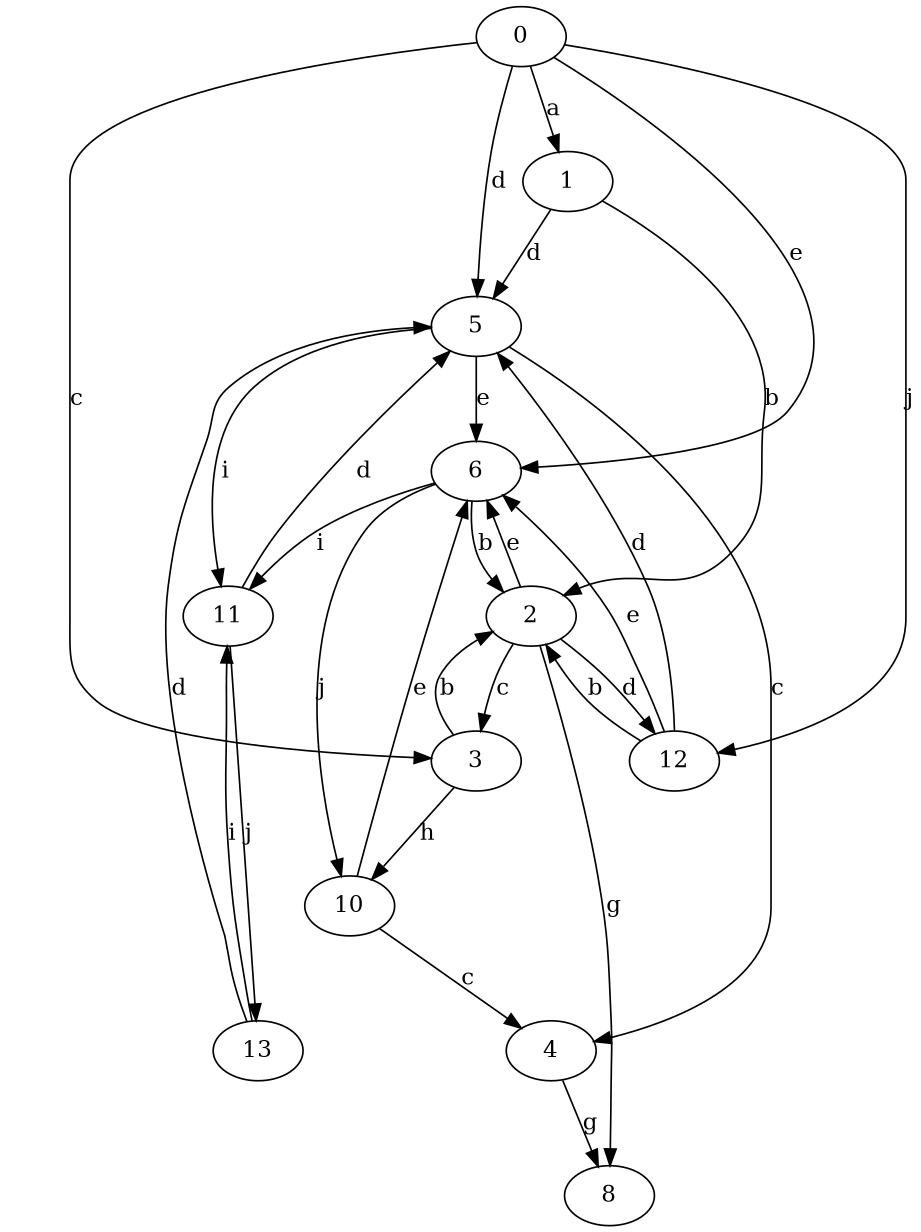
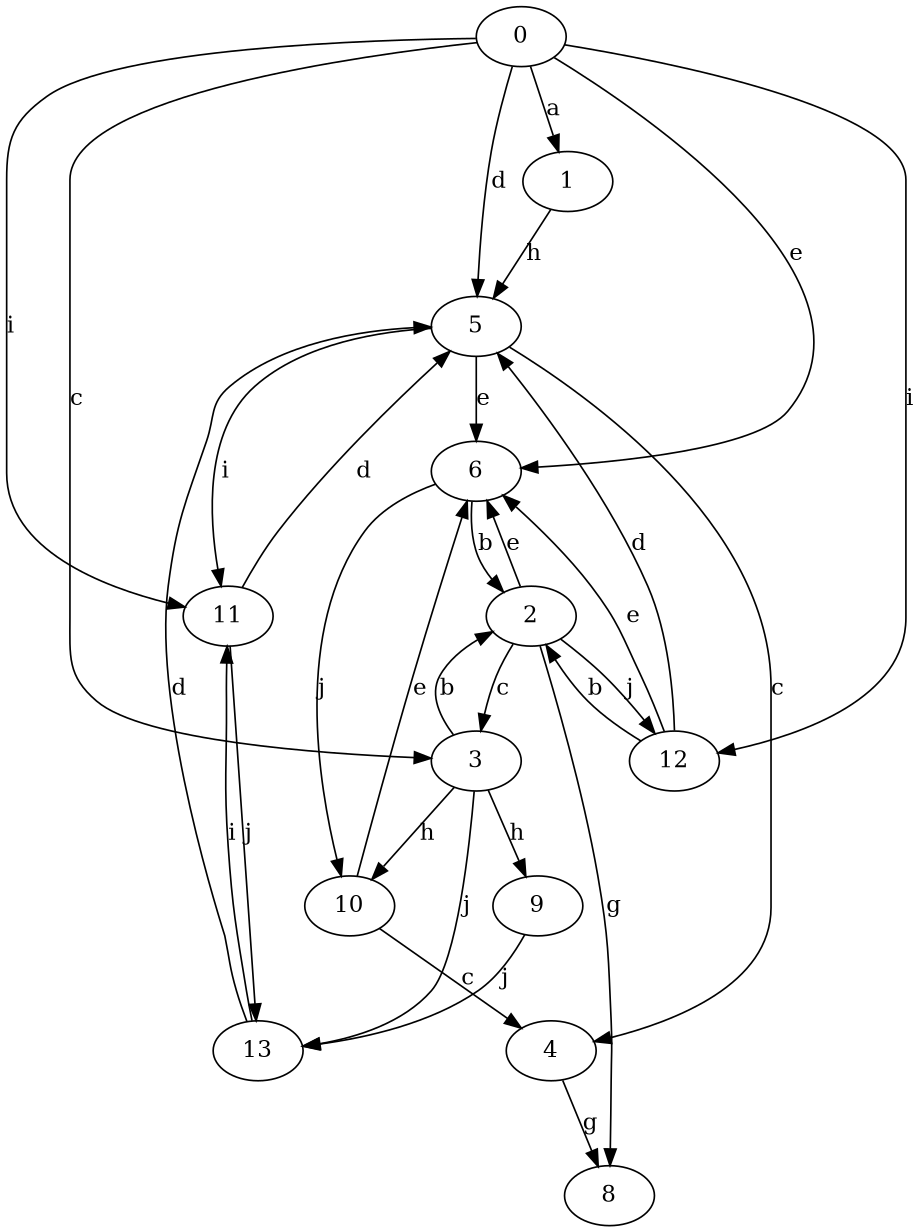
  strict digraph {
    0
    1
    3
    5
    6
    11
    12
    2
+   9
    10
    13
    4
    8
    0 -> 1 [label=a]
    0 -> 3 [label=c]
    0 -> 5 [label=d]
    0 -> 6 [label=e]
-   6 -> 11 [label=i]
-   0 -> 12 [label=j]
-   1 -> 5 [label=d]
-   1 -> 2 [label=b]
+   0 -> 11 [label=i]
+   0 -> 12 [label=i]
+   1 -> 5 [label=h]
    3 -> 2 [label=b]
+   3 -> 9 [label=h]
    3 -> 10 [label=h]
+   3 -> 13 [label=j]
    5 -> 6 [label=e]
    5 -> 11 [label=i]
    5 -> 4 [label=c]
    6 -> 2 [label=b]
    6 -> 10 [label=j]
    11 -> 5 [label=d]
    11 -> 13 [label=j]
    12 -> 5 [label=d]
    12 -> 6 [label=e]
    12 -> 2 [label=b]
    2 -> 3 [label=c]
    2 -> 6 [label=e]
-   2 -> 12 [label=d]
+   2 -> 12 [label=j]
    2 -> 8 [label=g]
+   9 -> 13 [label=j]
    10 -> 6 [label=e]
    10 -> 4 [label=c]
    13 -> 5 [label=d]
    13 -> 11 [label=i]
    4 -> 8 [label=g]
  }
